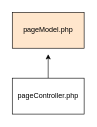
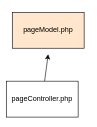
  <mxCell id="0" />
  <mxCell id="1" parent="0" />
  <mxCell id="2" style="edgeStyle=none;html=1;" edge="1" parent="1" source="3"><mxGeometry relative="1" as="geometry"><mxPoint x="80" y="90" as="targetPoint" /></mxGeometry></mxCell>
- <mxCell id="3" value="pageController.php" style="rounded=0;whiteSpace=wrap;html=1;" vertex="1" parent="1"><mxGeometry x="20" y="130" width="120" height="60" as="geometry" /></mxCell>
+ <mxCell id="3" value="pageController.php" style="rounded=0;whiteSpace=wrap;html=1;" vertex="1" parent="1"><mxGeometry x="10" y="135" width="120" height="60" as="geometry" /></mxCell>
  <mxCell id="4" value="pageModel.php" style="rounded=0;whiteSpace=wrap;html=1;fillColor=#ffe6cc;" vertex="1" parent="1"><mxGeometry x="20" y="20" width="120" height="60" as="geometry" /></mxCell>
